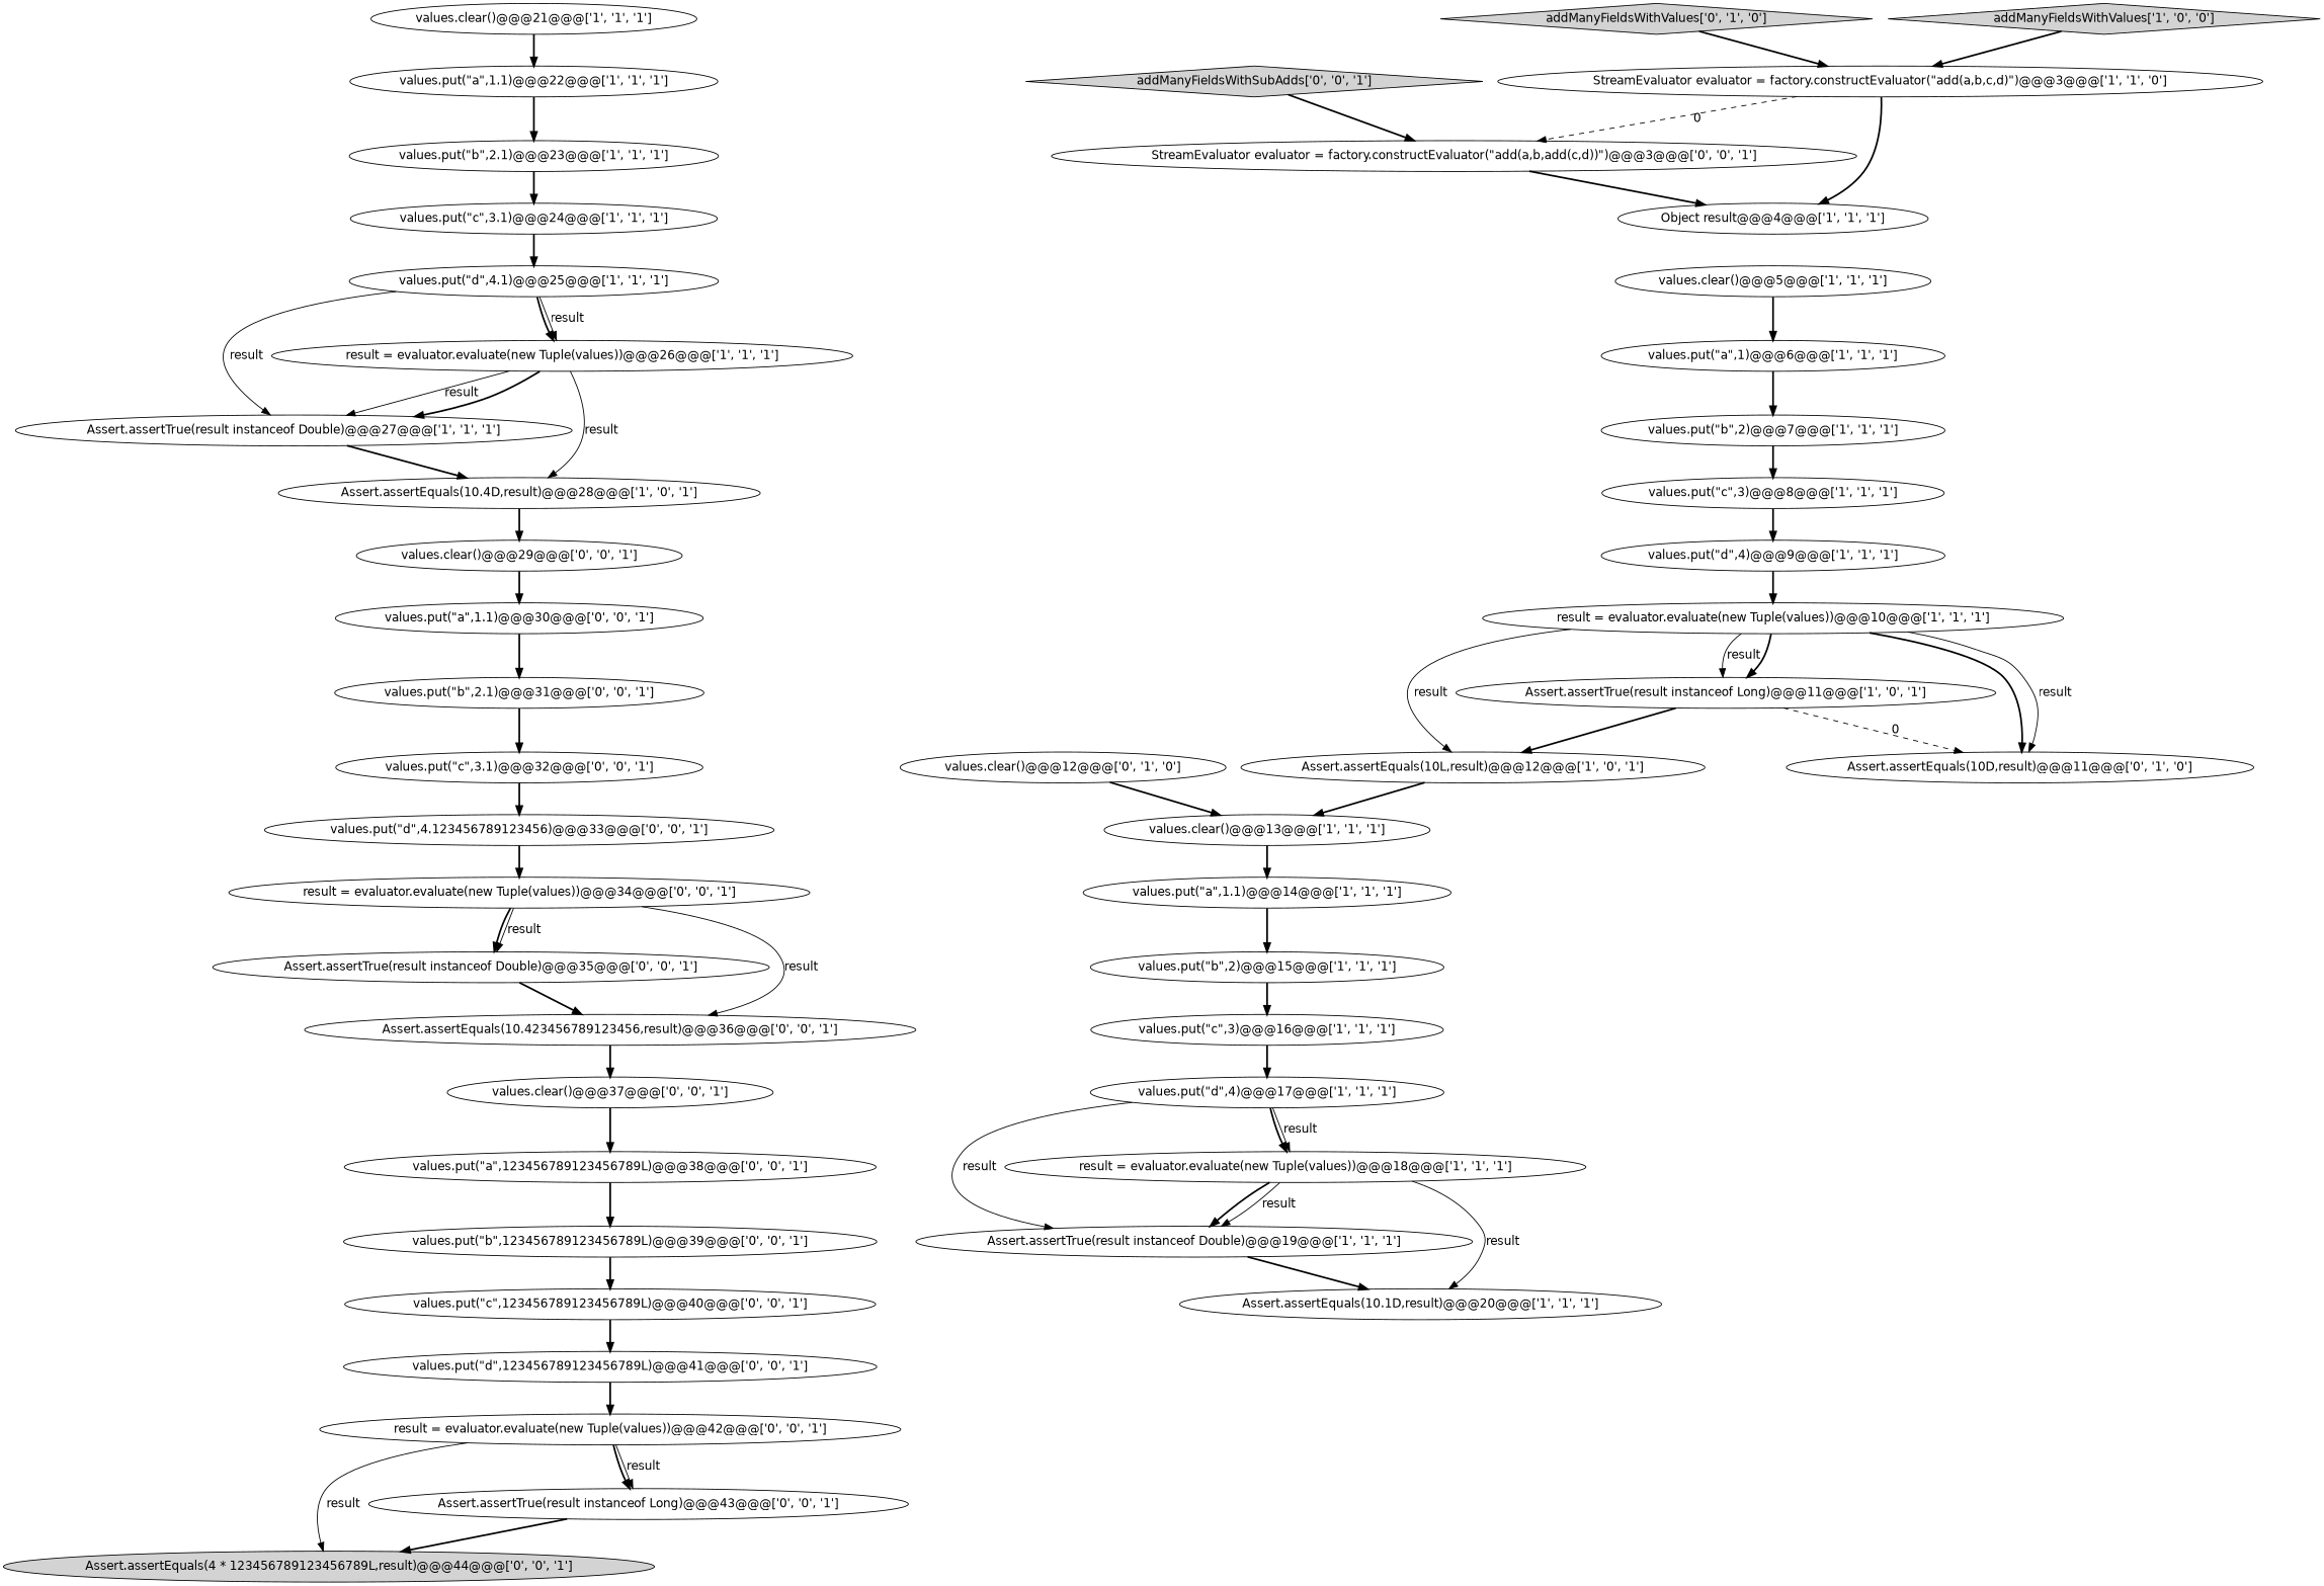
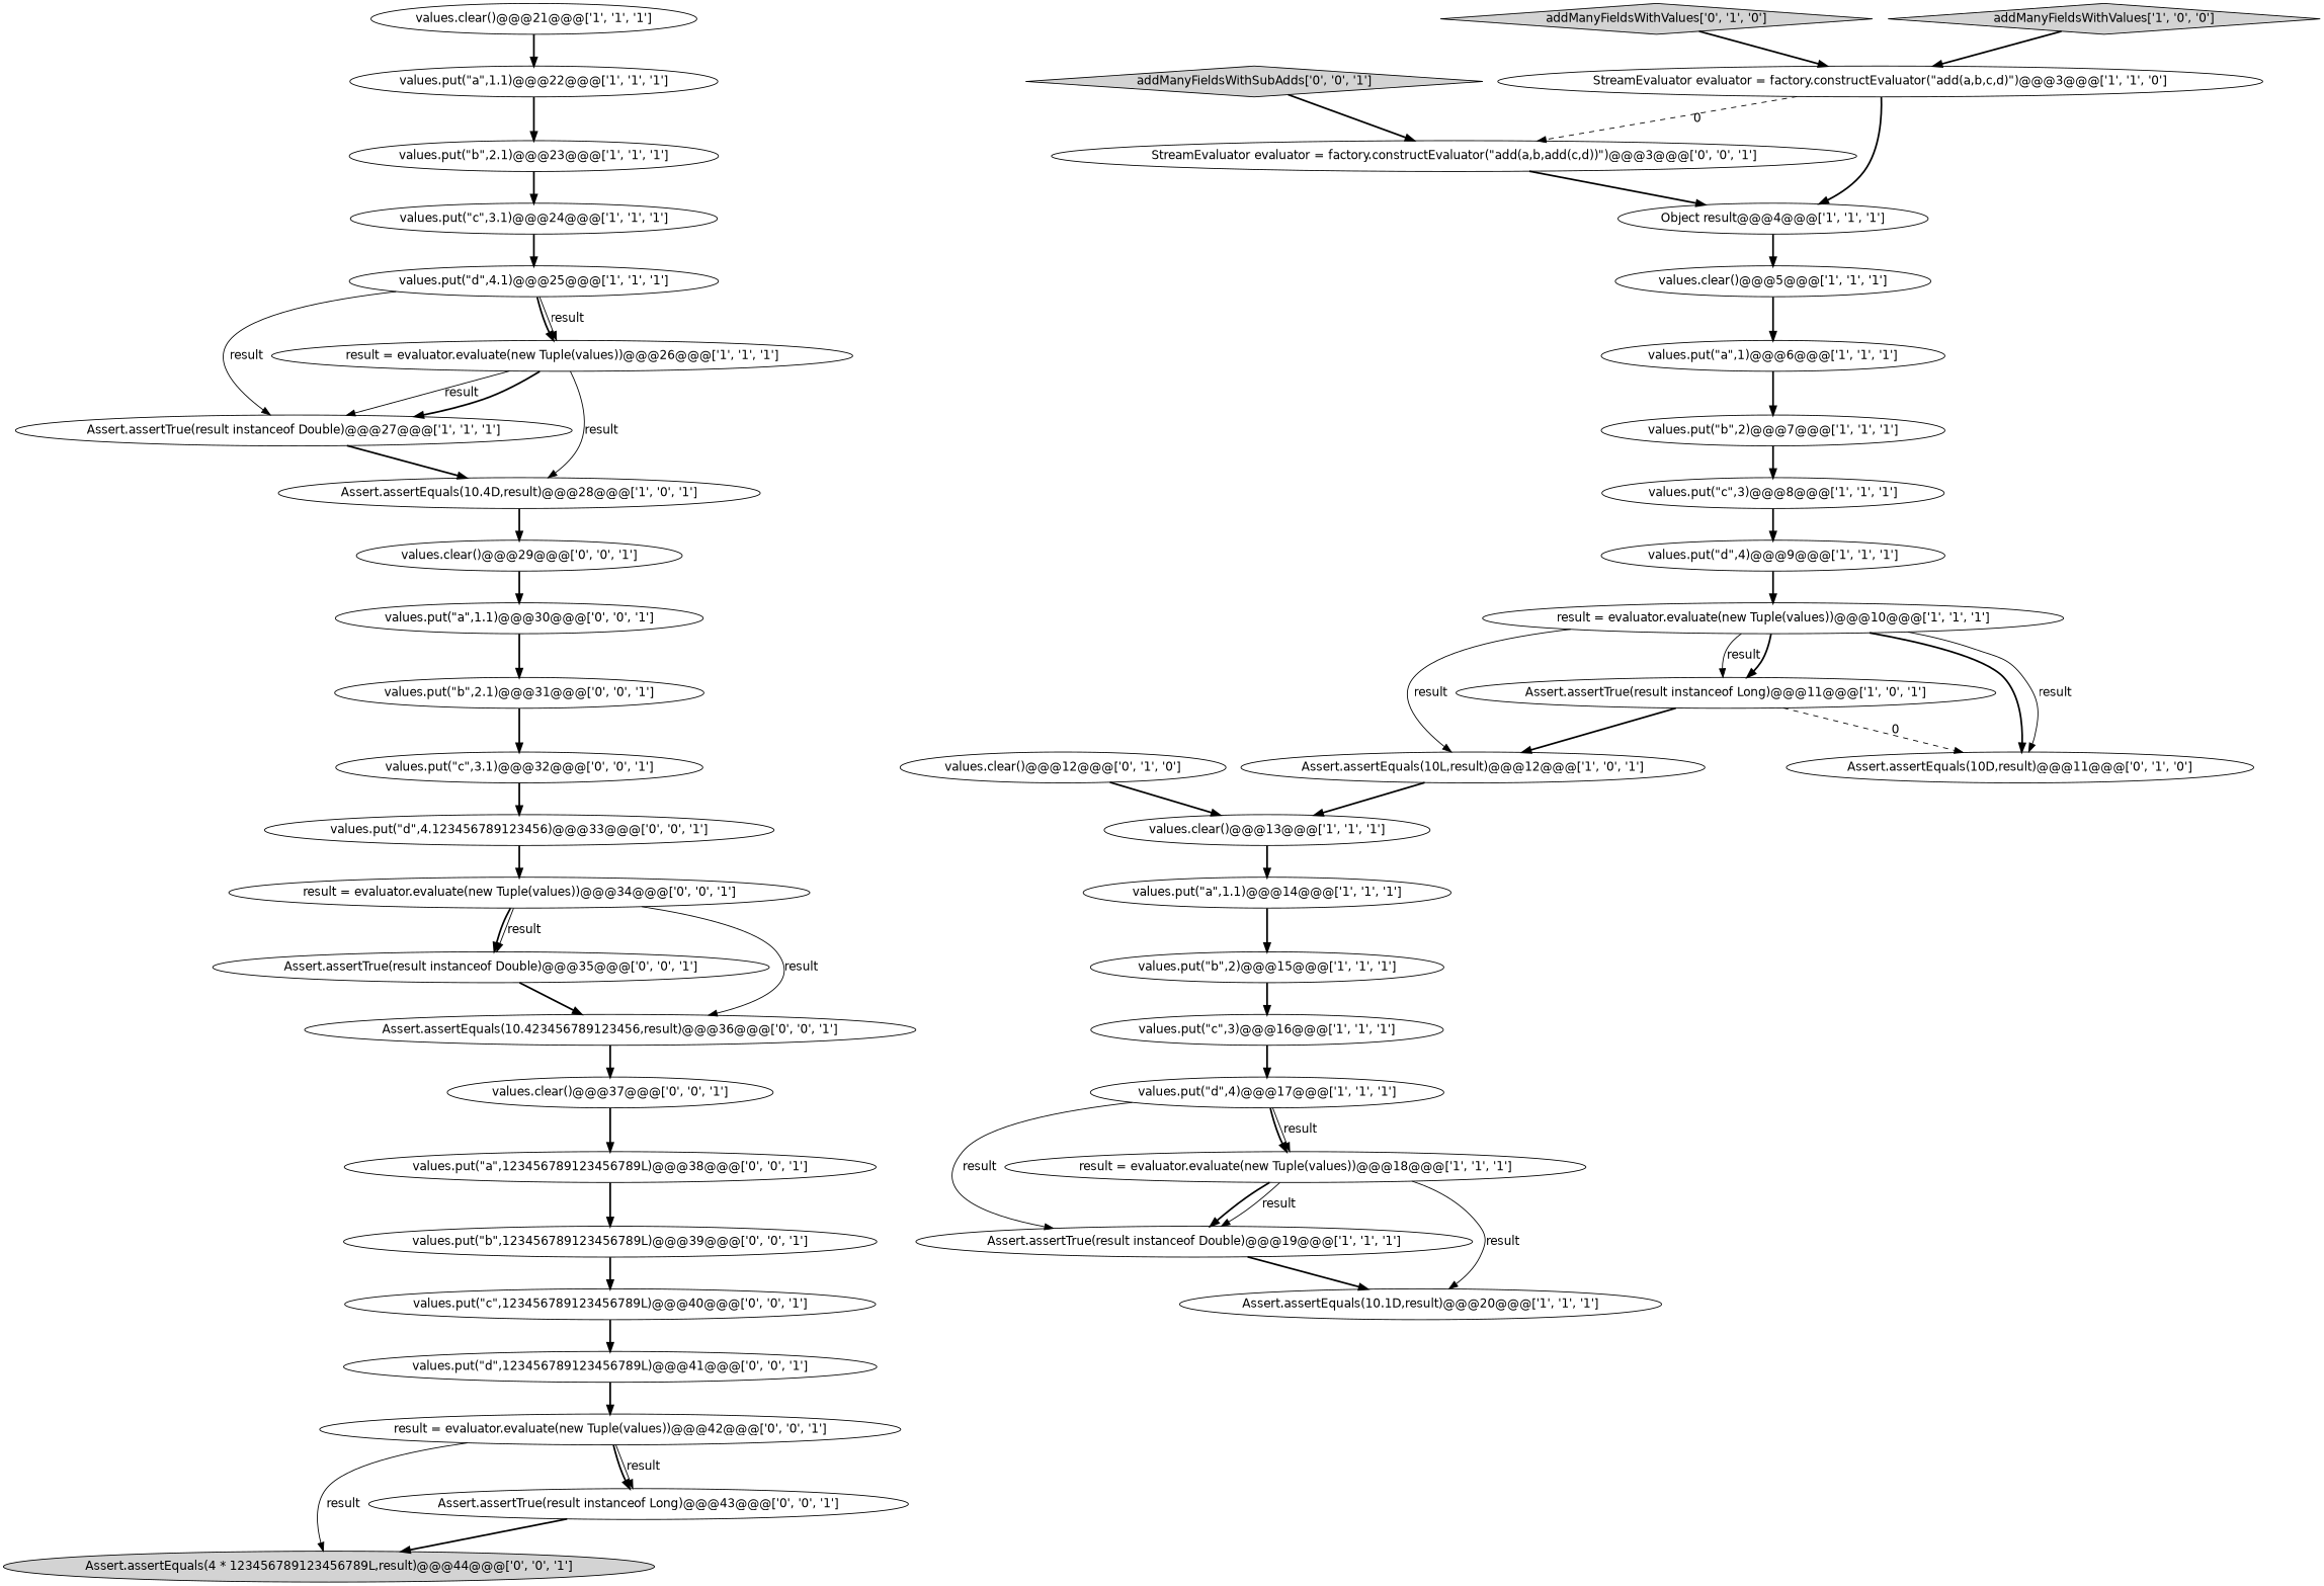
  digraph {
    fontname="DejaVu Sans"
    node [fillcolor=white fontname="DejaVu Sans" shape=ellipse style=filled]
    edge [fontname="DejaVu Sans" style=bold]
    n1 [label="Assert.assertTrue(result instanceof Double)@@@27@@@['1', '1', '1']"]
    n2 [label="Assert.assertEquals(10.4D,result)@@@28@@@['1', '0', '1']"]
    n3 [label="values.clear()@@@29@@@['0', '0', '1']"]
    n4 [label="Assert.assertTrue(result instanceof Double)@@@35@@@['0', '0', '1']"]
    n5 [label="Assert.assertEquals(10.423456789123456,result)@@@36@@@['0', '0', '1']"]
    n6 [label="values.clear()@@@37@@@['0', '0', '1']"]
    n7 [label="values.put(\"d\",4.123456789123456)@@@33@@@['0', '0', '1']"]
    n8 [label="result = evaluator.evaluate(new Tuple(values))@@@34@@@['0', '0', '1']"]
    n9 [label="values.put(\"a\",123456789123456789L)@@@38@@@['0', '0', '1']"]
    n10 [label="values.put(\"b\",2)@@@7@@@['1', '1', '1']"]
    n11 [label="values.put(\"c\",3)@@@8@@@['1', '1', '1']"]
    n12 [label="values.put(\"d\",4)@@@9@@@['1', '1', '1']"]
    n13 [fillcolor=lightgray label="Assert.assertEquals(4 * 123456789123456789L,result)@@@44@@@['0', '0', '1']"]
    n14 [label="values.put(\"b\",2)@@@15@@@['1', '1', '1']"]
    n15 [label="values.put(\"c\",3)@@@16@@@['1', '1', '1']"]
    n16 [label="values.put(\"d\",4)@@@17@@@['1', '1', '1']"]
    n17 [label="values.put(\"b\",2.1)@@@31@@@['0', '0', '1']"]
    n18 [label="values.put(\"c\",3.1)@@@32@@@['0', '0', '1']"]
    n19 [label="values.put(\"d\",123456789123456789L)@@@41@@@['0', '0', '1']"]
    n20 [label="result = evaluator.evaluate(new Tuple(values))@@@42@@@['0', '0', '1']"]
    n21 [label="Assert.assertTrue(result instanceof Long)@@@43@@@['0', '0', '1']"]
    n22 [label="values.put(\"b\",123456789123456789L)@@@39@@@['0', '0', '1']"]
    n23 [label="result = evaluator.evaluate(new Tuple(values))@@@26@@@['1', '1', '1']"]
    n24 [label="values.clear()@@@5@@@['1', '1', '1']"]
    n25 [label="values.put(\"a\",1)@@@6@@@['1', '1', '1']"]
    n26 [label="values.put(\"a\",1.1)@@@14@@@['1', '1', '1']"]
    n27 [label="Assert.assertTrue(result instanceof Double)@@@19@@@['1', '1', '1']"]
    n28 [label="Assert.assertEquals(10.1D,result)@@@20@@@['1', '1', '1']"]
    n29 [label="values.put(\"d\",4.1)@@@25@@@['1', '1', '1']"]
    n30 [fillcolor=lightgray label="addManyFieldsWithValues['0', '1', '0']" shape=diamond]
    n31 [label="StreamEvaluator evaluator = factory.constructEvaluator(\"add(a,b,c,d)\")@@@3@@@['1', '1', '0']"]
    n32 [label="Object result@@@4@@@['1', '1', '1']"]
    n33 [label="StreamEvaluator evaluator = factory.constructEvaluator(\"add(a,b,add(c,d))\")@@@3@@@['0', '0', '1']"]
    n34 [label="values.clear()@@@21@@@['1', '1', '1']"]
    n35 [label="values.put(\"a\",1.1)@@@22@@@['1', '1', '1']"]
    n36 [label="values.put(\"b\",2.1)@@@23@@@['1', '1', '1']"]
    n37 [label="values.put(\"c\",3.1)@@@24@@@['1', '1', '1']"]
    n38 [fillcolor=lightgray label="addManyFieldsWithValues['1', '0', '0']" shape=diamond]
    n39 [label="values.put(\"a\",1.1)@@@30@@@['0', '0', '1']"]
    n40 [label="values.clear()@@@13@@@['1', '1', '1']"]
    n41 [label="result = evaluator.evaluate(new Tuple(values))@@@10@@@['1', '1', '1']"]
    n42 [label="Assert.assertEquals(10L,result)@@@12@@@['1', '0', '1']"]
    n43 [label="Assert.assertTrue(result instanceof Long)@@@11@@@['1', '0', '1']"]
    n44 [label="Assert.assertEquals(10D,result)@@@11@@@['0', '1', '0']"]
    n45 [label="result = evaluator.evaluate(new Tuple(values))@@@18@@@['1', '1', '1']"]
    n46 [fillcolor=lightgray label="addManyFieldsWithSubAdds['0', '0', '1']" shape=diamond]
    n47 [label="values.put(\"c\",123456789123456789L)@@@40@@@['0', '0', '1']"]
    n48 [label="values.clear()@@@12@@@['0', '1', '0']"]
    n1 -> n2
    n2 -> n3
    n3 -> n39
    n4 -> n5
    n5 -> n6
    n6 -> n9
    n7 -> n8
    n8 -> n4
    n8 -> n4 [label=result style=solid]
    n8 -> n5 [label=result style=solid]
    n9 -> n22
    n10 -> n11
    n11 -> n12
    n12 -> n41
    n14 -> n15
    n15 -> n16
    n16 -> n27 [label=result style=solid]
    n16 -> n45
    n16 -> n45 [label=result style=solid]
    n17 -> n18
    n18 -> n7
    n19 -> n20
    n20 -> n13 [label=result style=solid]
    n20 -> n21
    n20 -> n21 [label=result style=solid]
    n21 -> n13
    n22 -> n47
    n23 -> n1 [label=result style=solid]
    n23 -> n1
    n23 -> n2 [label=result style=solid]
    n24 -> n25
    n25 -> n10
    n26 -> n14
    n27 -> n28
    n29 -> n1 [label=result style=solid]
    n29 -> n23
    n29 -> n23 [label=result style=solid]
    n30 -> n31
    n31 -> n32
    n31 -> n33 [label=0 style=dashed]
+   n32 -> n24
    n33 -> n32
    n34 -> n35
    n35 -> n36
    n36 -> n37
    n37 -> n29
    n38 -> n31
    n39 -> n17
    n40 -> n26
    n41 -> n42 [label=result style=solid]
    n41 -> n43 [label=result style=solid]
    n41 -> n43
    n41 -> n44
    n41 -> n44 [label=result style=solid]
    n42 -> n40
    n43 -> n42
    n43 -> n44 [label=0 style=dashed]
    n45 -> n27
    n45 -> n27 [label=result style=solid]
    n45 -> n28 [label=result style=solid]
    n46 -> n33
    n47 -> n19
    n48 -> n40
  }
